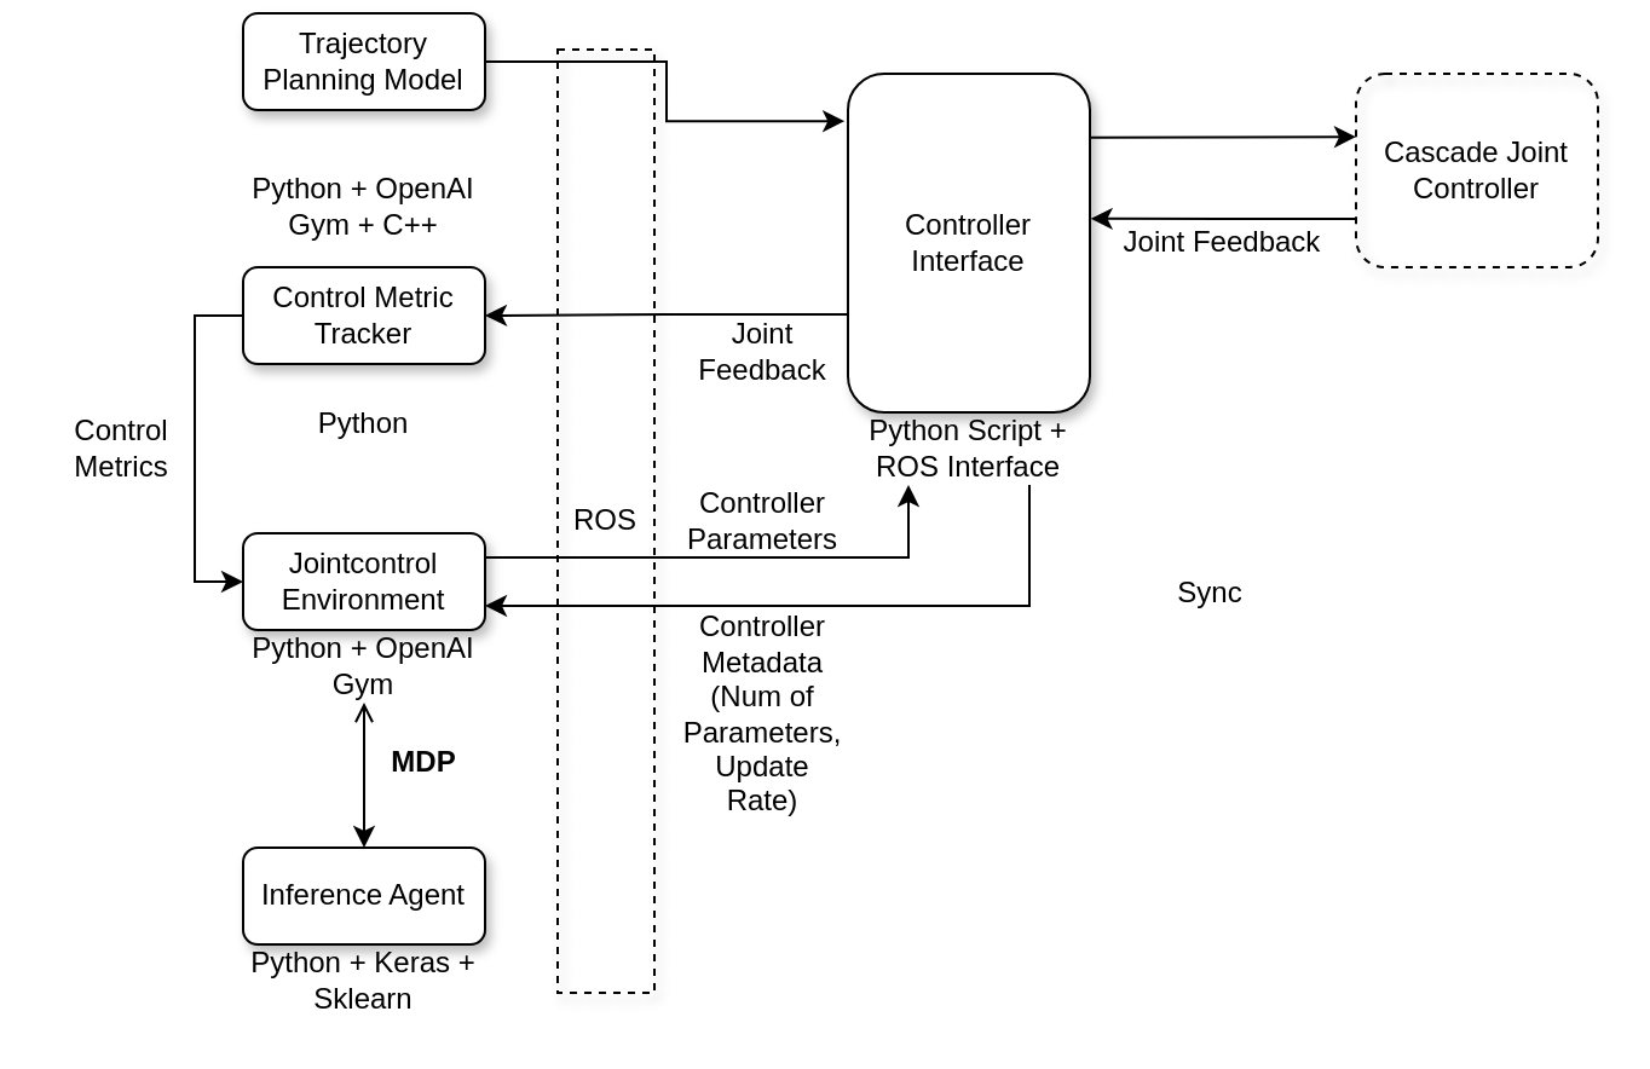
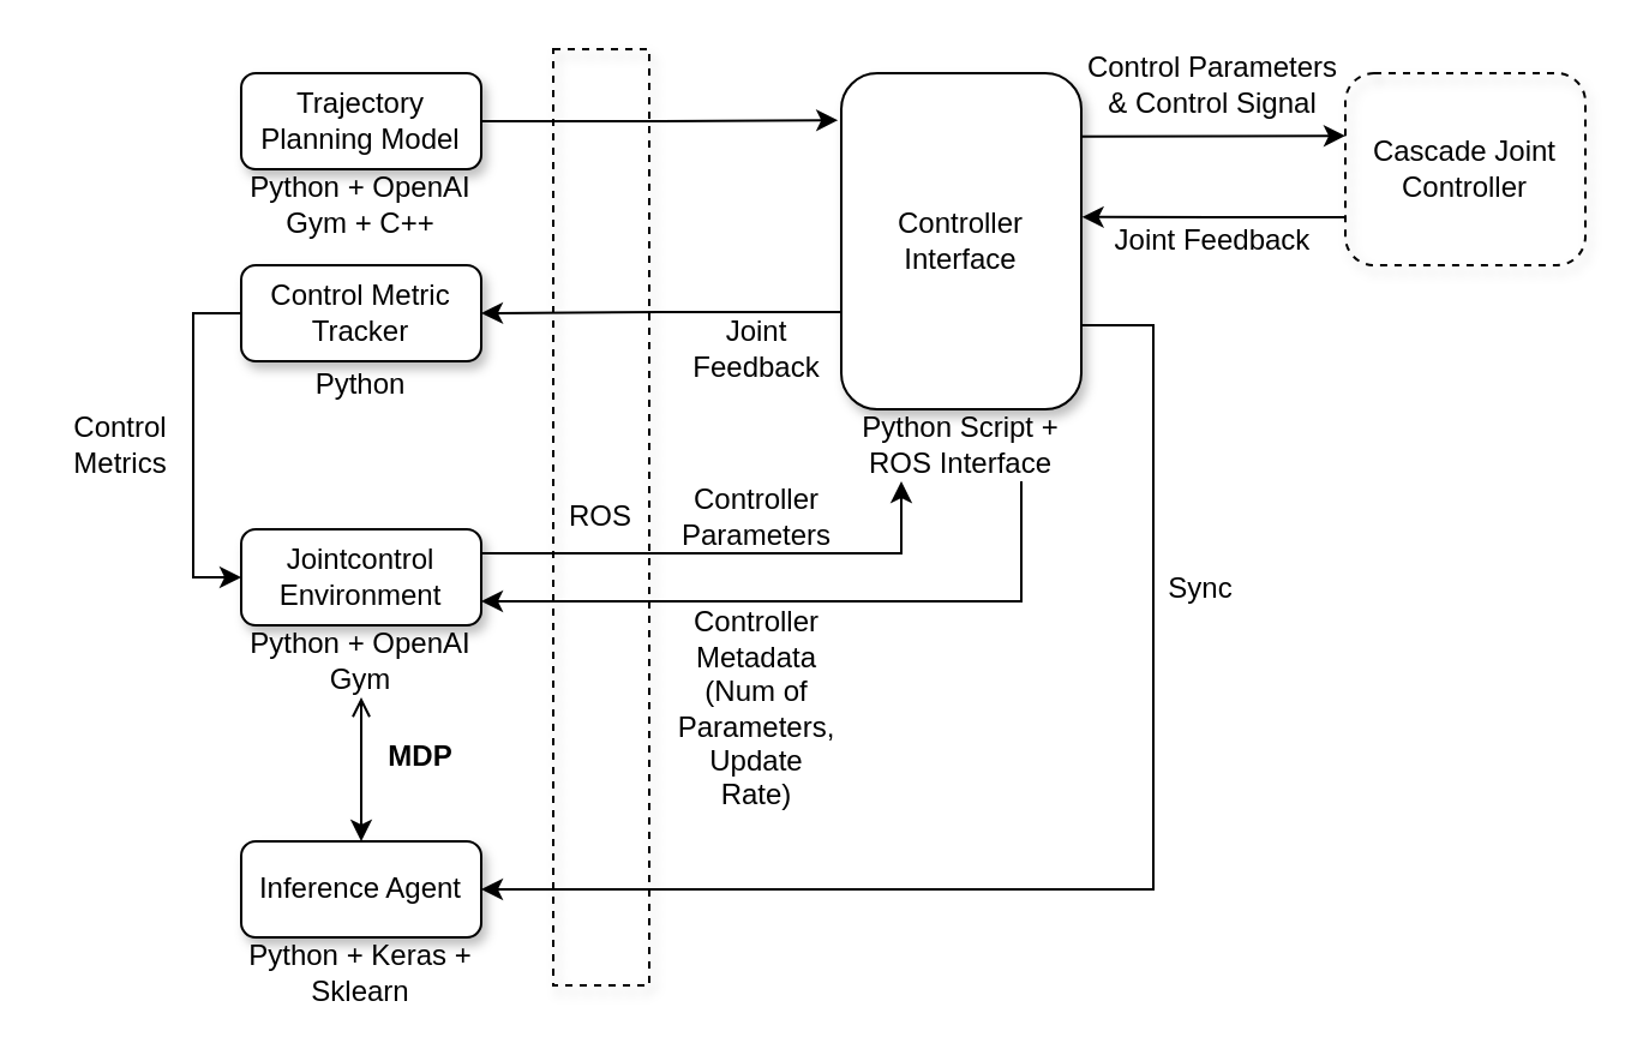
  <mxCell id="0" />
  <mxCell id="1" parent="0" />
  <mxCell id="2" style="edgeStyle=orthogonalEdgeStyle;rounded=0;orthogonalLoop=1;jettySize=auto;html=1;exitX=1;exitY=0.5;exitDx=0;exitDy=0;entryX=-0.014;entryY=0.14;entryDx=0;entryDy=0;entryPerimeter=0;" edge="1" parent="1" source="3" target="7"><mxGeometry relative="1" as="geometry" /></mxCell>
- <mxCell id="3" value="Trajectory Planning Model" style="rounded=1;whiteSpace=wrap;html=1;shadow=1;" vertex="1" parent="1"><mxGeometry x="100" y="5" width="100" height="40" as="geometry" /></mxCell>
+ <mxCell id="3" value="Trajectory Planning Model" style="rounded=1;whiteSpace=wrap;html=1;shadow=1;" vertex="1" parent="1"><mxGeometry x="100" y="30" width="100" height="40" as="geometry" /></mxCell>
  <mxCell id="4" value="Python + OpenAI Gym + C++" style="text;html=1;strokeColor=none;fillColor=none;align=center;verticalAlign=middle;whiteSpace=wrap;rounded=0;shadow=1;" vertex="1" parent="1"><mxGeometry x="100" y="70" width="100" height="30" as="geometry" /></mxCell>
  <mxCell id="5" style="edgeStyle=orthogonalEdgeStyle;rounded=0;orthogonalLoop=1;jettySize=auto;html=1;exitX=1;exitY=0.188;exitDx=0;exitDy=0;entryX=0;entryY=0.326;entryDx=0;entryDy=0;entryPerimeter=0;startArrow=none;startFill=0;endArrow=classic;endFill=1;exitPerimeter=0;" edge="1" parent="1" source="7" target="27"><mxGeometry relative="1" as="geometry" /></mxCell>
  <mxCell id="6" style="edgeStyle=orthogonalEdgeStyle;rounded=0;orthogonalLoop=1;jettySize=auto;html=1;exitX=0.011;exitY=0.711;exitDx=0;exitDy=0;entryX=1;entryY=0.5;entryDx=0;entryDy=0;startArrow=none;startFill=0;endArrow=classic;endFill=1;exitPerimeter=0;" edge="1" parent="1" source="7" target="11"><mxGeometry relative="1" as="geometry" /></mxCell>
  <mxCell id="7" value="Controller Interface" style="rounded=1;whiteSpace=wrap;html=1;shadow=1;" vertex="1" parent="1"><mxGeometry x="350" y="30" width="100" height="140" as="geometry" /></mxCell>
  <mxCell id="8" value="Python Script + ROS Interface" style="text;html=1;strokeColor=none;fillColor=none;align=center;verticalAlign=middle;whiteSpace=wrap;rounded=0;shadow=1;" vertex="1" parent="1"><mxGeometry x="350" y="170" width="100" height="30" as="geometry" /></mxCell>
  <mxCell id="9" value="ROS" style="rounded=0;whiteSpace=wrap;html=1;shadow=1;dashed=1;fillColor=none;" vertex="1" parent="1"><mxGeometry x="230" y="20" width="40" height="390" as="geometry" /></mxCell>
  <mxCell id="10" style="edgeStyle=orthogonalEdgeStyle;rounded=0;orthogonalLoop=1;jettySize=auto;html=1;exitX=0;exitY=0.5;exitDx=0;exitDy=0;entryX=0;entryY=0.5;entryDx=0;entryDy=0;startArrow=none;startFill=0;endArrow=classic;endFill=1;" edge="1" parent="1" source="11" target="15"><mxGeometry relative="1" as="geometry" /></mxCell>
  <mxCell id="11" value="Control Metric Tracker" style="rounded=1;whiteSpace=wrap;html=1;shadow=1;" vertex="1" parent="1"><mxGeometry x="100" y="110" width="100" height="40" as="geometry" /></mxCell>
- <mxCell id="12" value="Python" style="text;html=1;strokeColor=none;fillColor=none;align=center;verticalAlign=middle;whiteSpace=wrap;rounded=0;shadow=1;" vertex="1" parent="1"><mxGeometry x="100" y="165" width="100" height="20" as="geometry" /></mxCell>
+ <mxCell id="12" value="Python" style="text;html=1;strokeColor=none;fillColor=none;align=center;verticalAlign=middle;whiteSpace=wrap;rounded=0;shadow=1;" vertex="1" parent="1"><mxGeometry x="100" y="150" width="100" height="20" as="geometry" /></mxCell>
  <mxCell id="13" style="edgeStyle=orthogonalEdgeStyle;rounded=0;orthogonalLoop=1;jettySize=auto;html=1;exitX=1;exitY=0.75;exitDx=0;exitDy=0;entryX=0.75;entryY=1;entryDx=0;entryDy=0;startArrow=classic;startFill=1;endArrow=none;endFill=0;" edge="1" parent="1" source="15" target="8"><mxGeometry relative="1" as="geometry"><Array as="points"><mxPoint x="425" y="250" /></Array></mxGeometry></mxCell>
  <mxCell id="14" style="edgeStyle=orthogonalEdgeStyle;rounded=0;orthogonalLoop=1;jettySize=auto;html=1;exitX=1;exitY=0.25;exitDx=0;exitDy=0;entryX=0.25;entryY=1;entryDx=0;entryDy=0;startArrow=none;startFill=0;endArrow=classic;endFill=1;" edge="1" parent="1" source="15" target="8"><mxGeometry relative="1" as="geometry" /></mxCell>
  <mxCell id="15" value="Jointcontrol Environment" style="rounded=1;whiteSpace=wrap;html=1;shadow=1;" vertex="1" parent="1"><mxGeometry x="100" y="220" width="100" height="40" as="geometry" /></mxCell>
  <mxCell id="16" value="Python + OpenAI Gym" style="text;html=1;strokeColor=none;fillColor=none;align=center;verticalAlign=middle;whiteSpace=wrap;rounded=0;shadow=1;" vertex="1" parent="1"><mxGeometry x="100" y="260" width="100" height="30" as="geometry" /></mxCell>
  <mxCell id="17" value="Sync" style="text;html=1;strokeColor=none;fillColor=none;align=center;verticalAlign=middle;whiteSpace=wrap;rounded=0;shadow=1;dashed=1;" vertex="1" parent="1"><mxGeometry x="480" y="230" width="40" height="30" as="geometry" /></mxCell>
+ <mxCell id="18" value="" style="endArrow=classic;html=1;rounded=0;edgeStyle=orthogonalEdgeStyle;exitX=1;exitY=0.75;exitDx=0;exitDy=0;entryX=1;entryY=0.5;entryDx=0;entryDy=0;" edge="1" parent="1" source="7" target="21"><mxGeometry relative="1" as="geometry"><mxPoint x="827" y="170" as="sourcePoint" /><mxPoint x="827" y="220" as="targetPoint" /><Array as="points"><mxPoint x="480" y="135" /><mxPoint x="480" y="370" /></Array></mxGeometry></mxCell>
  <mxCell id="19" value="Controller Metadata&lt;br&gt;(Num of Parameters, Update Rate)" style="text;html=1;strokeColor=none;fillColor=none;align=center;verticalAlign=middle;whiteSpace=wrap;rounded=0;shadow=1;dashed=1;" vertex="1" parent="1"><mxGeometry x="280" y="250" width="70" height="90" as="geometry" /></mxCell>
  <mxCell id="20" value="Controller Parameters" style="text;html=1;strokeColor=none;fillColor=none;align=center;verticalAlign=middle;whiteSpace=wrap;rounded=0;shadow=1;dashed=1;" vertex="1" parent="1"><mxGeometry x="275" y="200" width="80" height="30" as="geometry" /></mxCell>
  <mxCell id="21" value="Inference Agent" style="rounded=1;whiteSpace=wrap;html=1;shadow=1;" vertex="1" parent="1"><mxGeometry x="100" y="350" width="100" height="40" as="geometry" /></mxCell>
  <mxCell id="22" value="Python + Keras + Sklearn" style="text;html=1;strokeColor=none;fillColor=none;align=center;verticalAlign=middle;whiteSpace=wrap;rounded=0;shadow=1;" vertex="1" parent="1"><mxGeometry x="100" y="390" width="100" height="30" as="geometry" /></mxCell>
  <mxCell id="23" style="edgeStyle=orthogonalEdgeStyle;rounded=0;orthogonalLoop=1;jettySize=auto;html=1;exitX=0.5;exitY=0;exitDx=0;exitDy=0;startArrow=classic;startFill=1;endArrow=open;endFill=1;entryX=0.5;entryY=1;entryDx=0;entryDy=0;" edge="1" parent="1" source="21" target="16"><mxGeometry relative="1" as="geometry"><mxPoint x="40" y="370" as="targetPoint" /><mxPoint x="100" y="370" as="sourcePoint" /></mxGeometry></mxCell>
  <mxCell id="24" value="&lt;b&gt;MDP&lt;/b&gt;" style="text;html=1;strokeColor=none;fillColor=none;align=center;verticalAlign=middle;whiteSpace=wrap;rounded=0;shadow=1;dashed=1;" vertex="1" parent="1"><mxGeometry x="145" y="300" width="60" height="30" as="geometry" /></mxCell>
  <mxCell id="25" value="Control Metrics" style="text;html=1;strokeColor=none;fillColor=none;align=center;verticalAlign=middle;whiteSpace=wrap;rounded=0;shadow=1;dashed=1;" vertex="1" parent="1"><mxGeometry x="20" y="170" width="60" height="30" as="geometry" /></mxCell>
  <mxCell id="26" style="edgeStyle=orthogonalEdgeStyle;rounded=0;orthogonalLoop=1;jettySize=auto;html=1;exitX=0;exitY=0.75;exitDx=0;exitDy=0;entryX=1.003;entryY=0.428;entryDx=0;entryDy=0;entryPerimeter=0;startArrow=none;startFill=0;endArrow=classic;endFill=1;" edge="1" parent="1" source="27" target="7"><mxGeometry relative="1" as="geometry" /></mxCell>
  <mxCell id="27" value="Cascade Joint Controller" style="rounded=1;whiteSpace=wrap;html=1;shadow=1;dashed=1;fillColor=none;" vertex="1" parent="1"><mxGeometry x="560" y="30" width="100" height="80" as="geometry" /></mxCell>
+ <mxCell id="28" value="Control Parameters &amp;amp; Control Signal" style="text;html=1;strokeColor=none;fillColor=none;align=center;verticalAlign=middle;whiteSpace=wrap;rounded=0;shadow=1;dashed=1;" vertex="1" parent="1"><mxGeometry x="450" y="20" width="110" height="30" as="geometry" /></mxCell>
  <mxCell id="29" value="Joint Feedback" style="text;html=1;strokeColor=none;fillColor=none;align=center;verticalAlign=middle;whiteSpace=wrap;rounded=0;shadow=1;dashed=1;" vertex="1" parent="1"><mxGeometry x="450" y="85" width="110" height="30" as="geometry" /></mxCell>
  <mxCell id="30" value="Joint Feedback" style="text;html=1;strokeColor=none;fillColor=none;align=center;verticalAlign=middle;whiteSpace=wrap;rounded=0;shadow=1;dashed=1;" vertex="1" parent="1"><mxGeometry x="280" y="130" width="70" height="30" as="geometry" /></mxCell>
